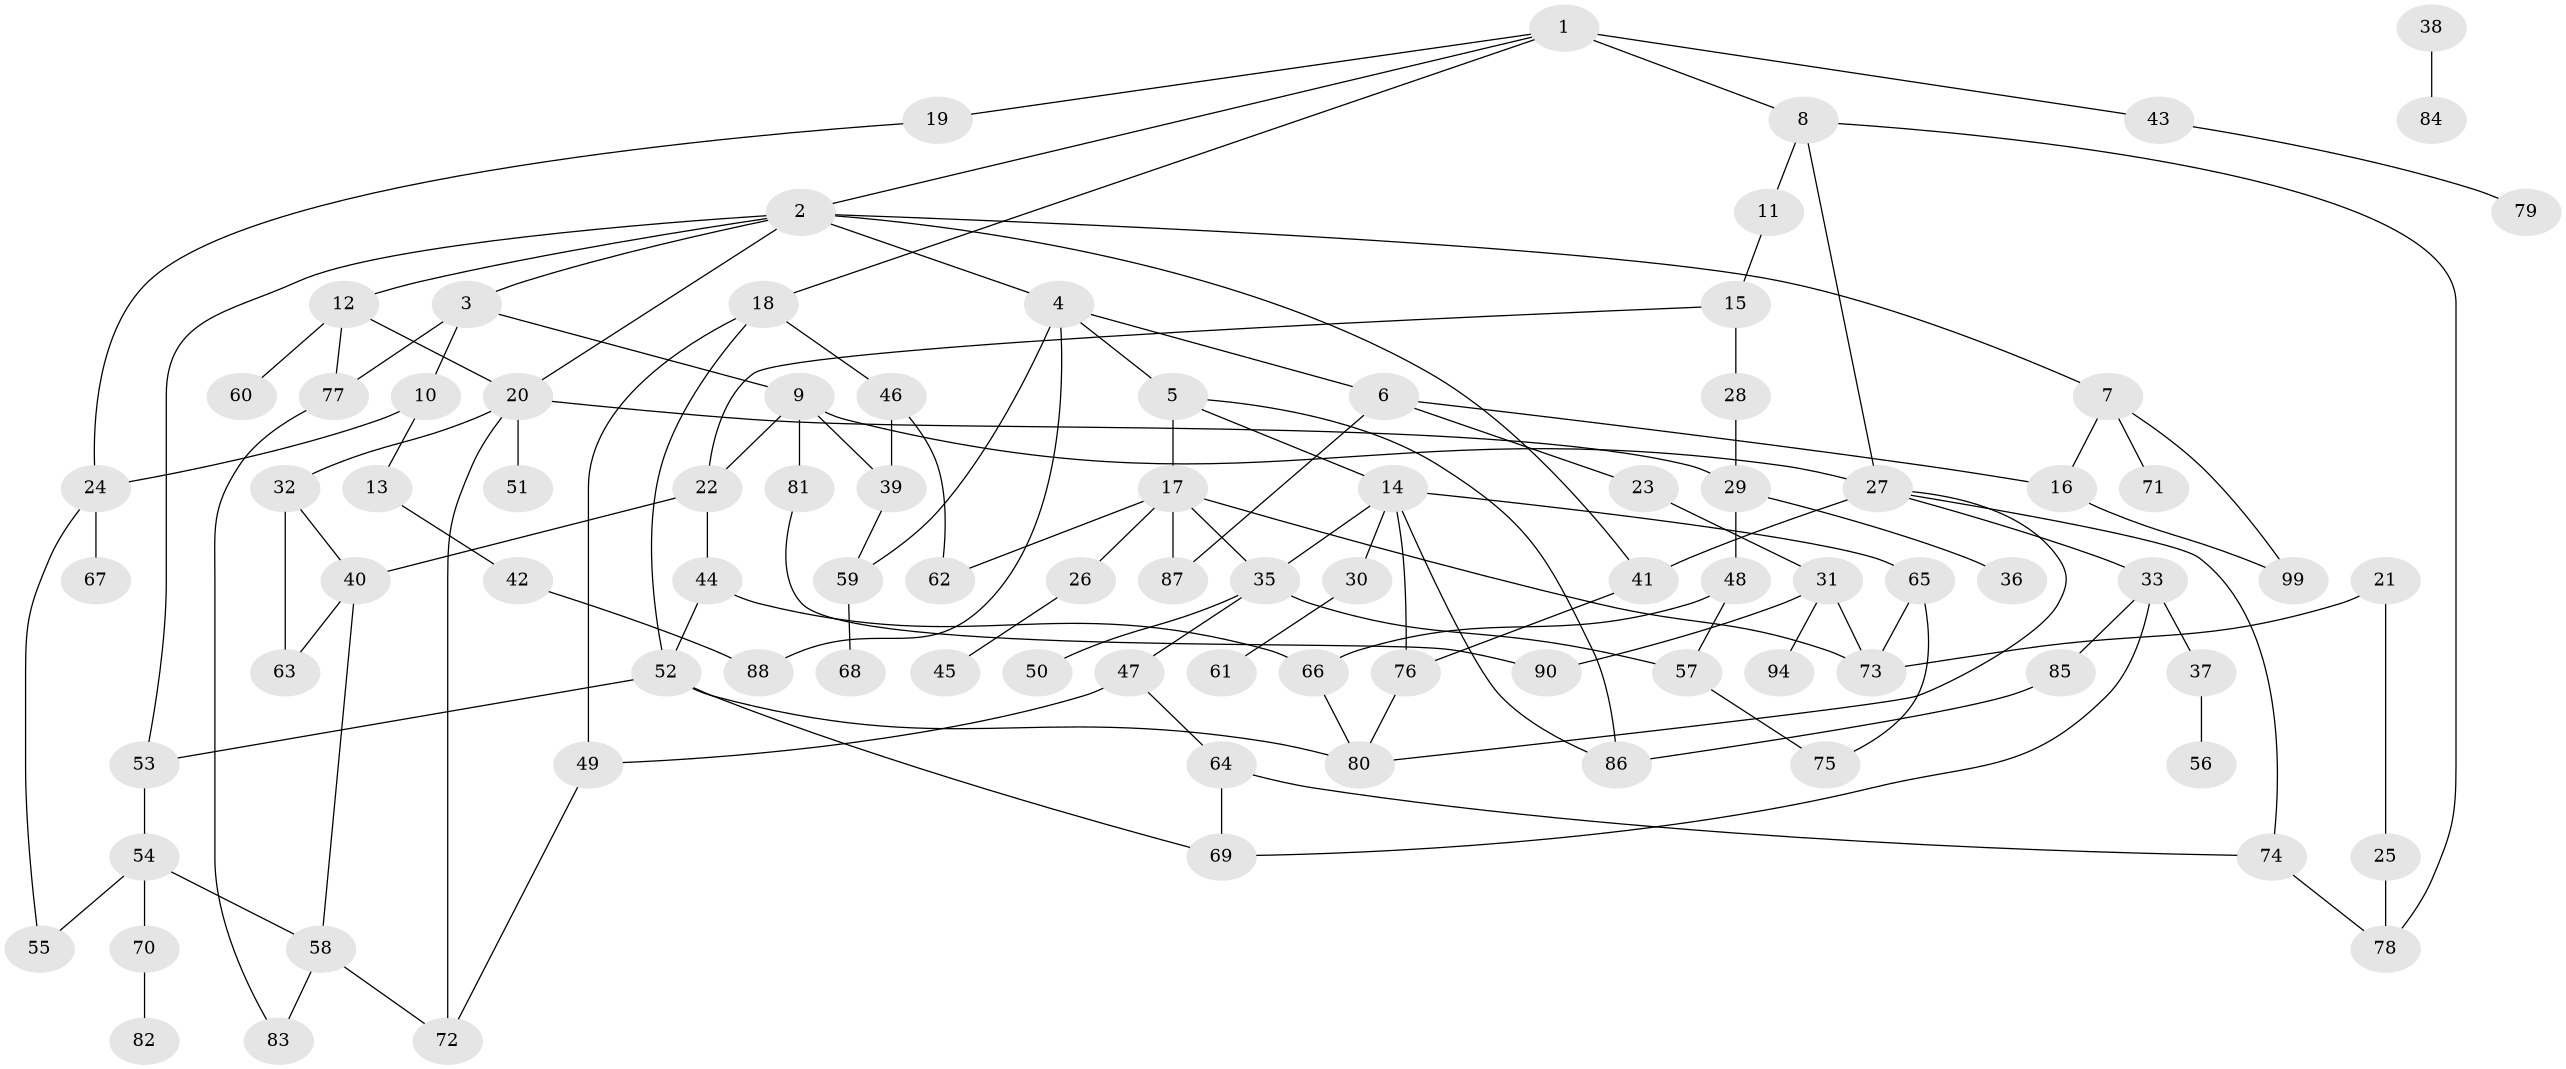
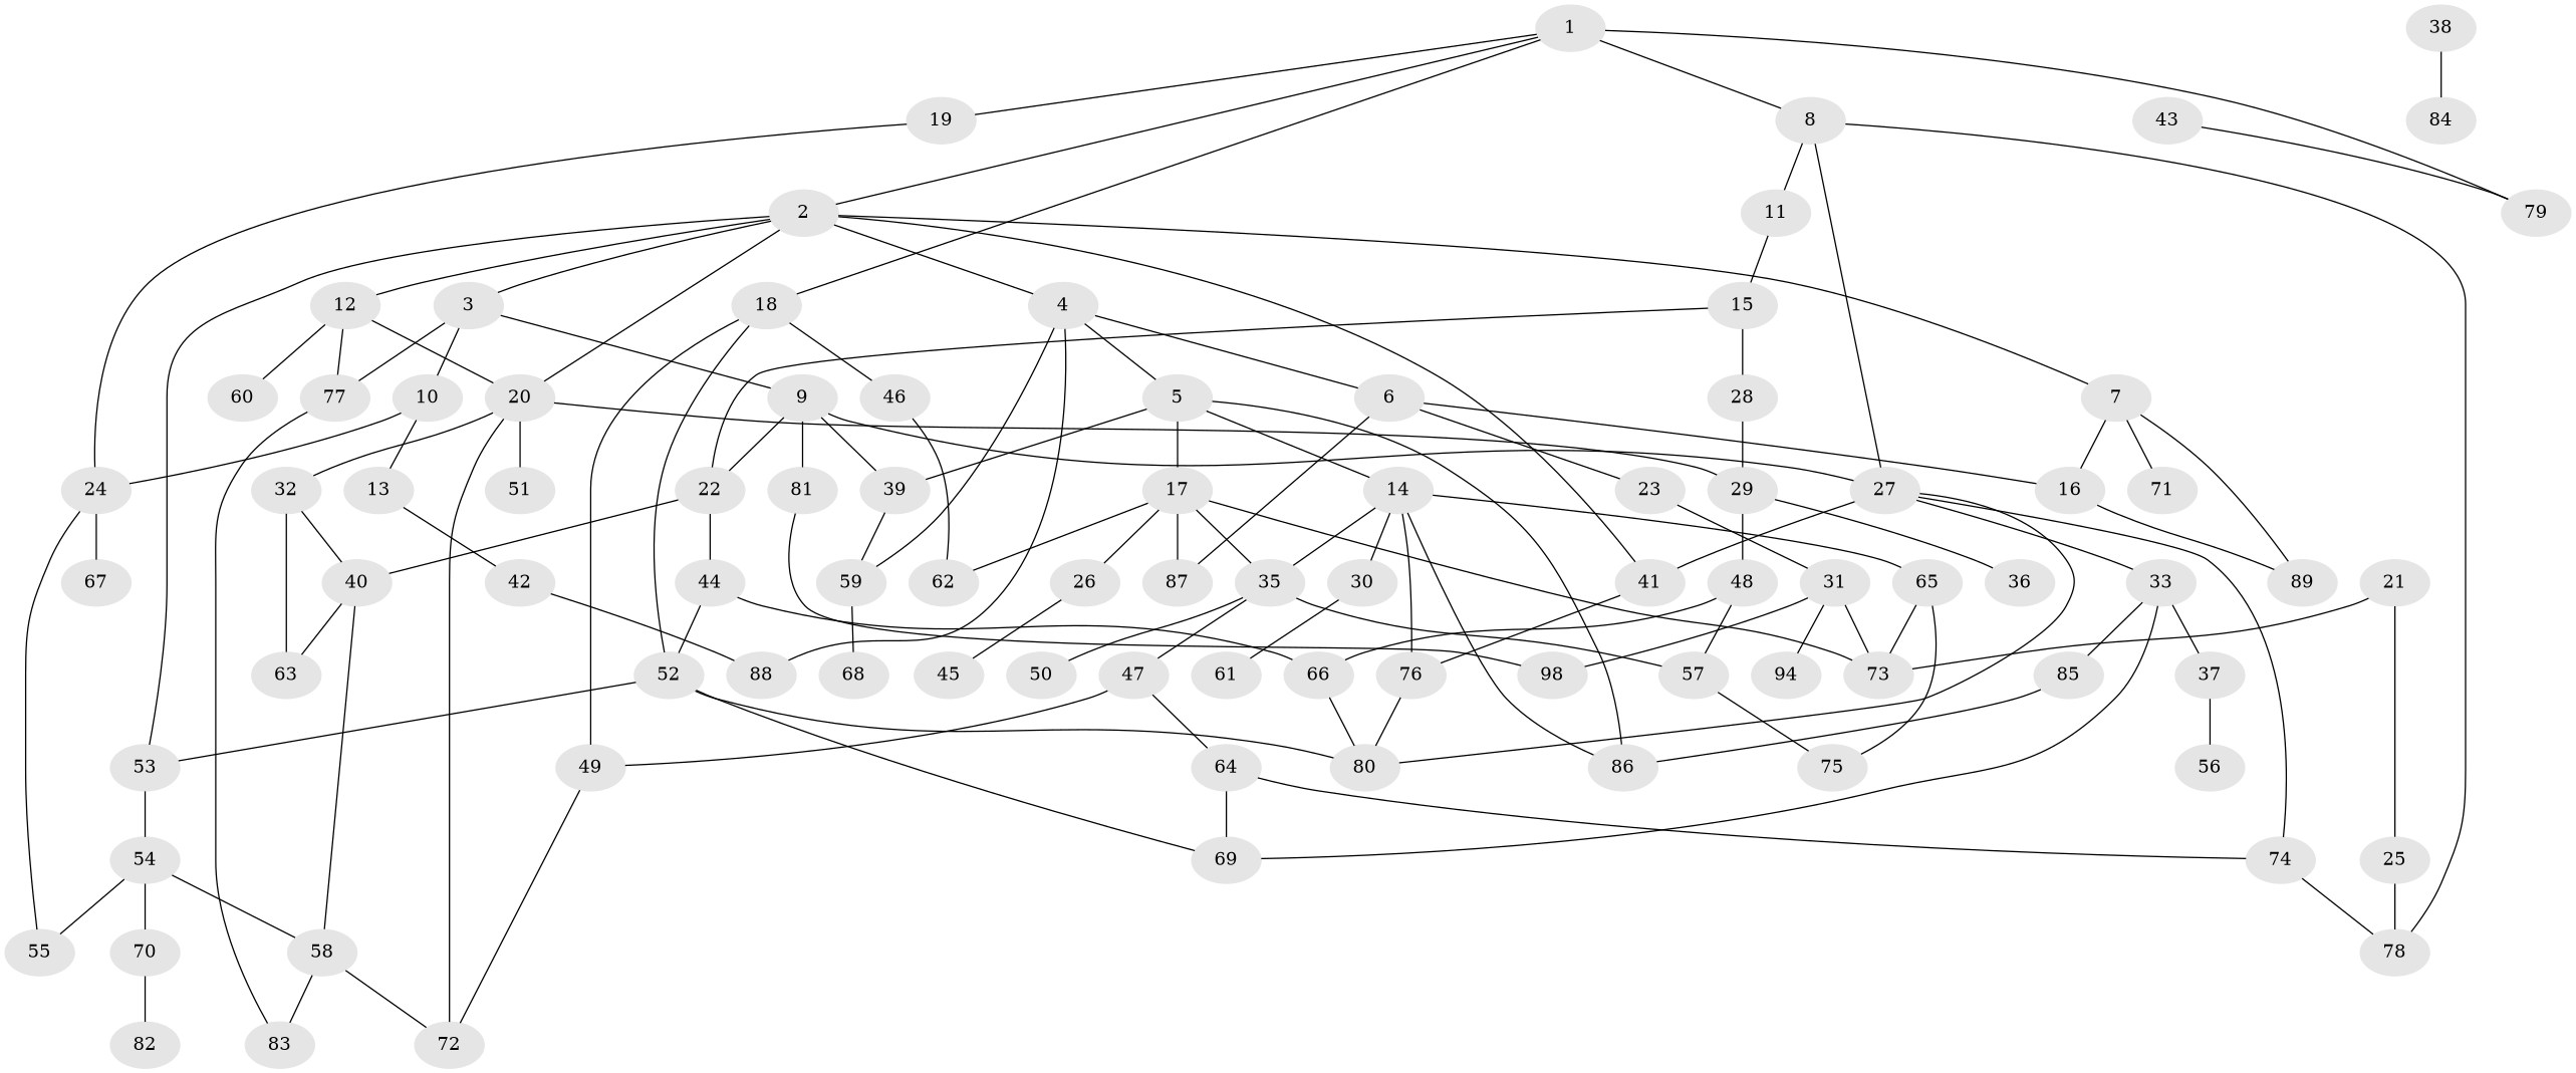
  graph {
    node [color=gray90 style=filled]
    1
    2
    8
    18
    19
    43
    3
    4
    7
    12
    20
    41
    53
    11
    27
    78
    46
    49
    52
    24
    79
    9
    10
    77
    5
    6
    59
    88
    16
    71
-   89 [label=99]
+   89
    60
    29
    32
    51
    72
    76
    54
    39
    22
    81
    13
    83
    14
    17
    86
    23
    87
    68
    30
    35
    65
    26
    62
    73
    31
    15
    33
    74
    80
    40
    44
-   90
+   90 [label=98]
    42
    55
    67
    28
    21
    25
    61
    47
    50
    57
    75
    45
    69
    36
    48
    63
    58
    66
    n82 [label=94]
    37
    85
    38
    84
    56
    64
    70
    82
    1 -- 2
    1 -- 8
    1 -- 18
    1 -- 19
-   1 -- 43
+   1 -- 79
    2 -- 3
    2 -- 4
    2 -- 7
    2 -- 12
    2 -- 20
    2 -- 41
    2 -- 53
    8 -- 11
    8 -- 27
    8 -- 78
    18 -- 46
    18 -- 49
    18 -- 52
    19 -- 24
    43 -- 79
    3 -- 9
    3 -- 10
    3 -- 77
    4 -- 5
    4 -- 6
    4 -- 59
    4 -- 88
    7 -- 16
    7 -- 71
    7 -- 89
    12 -- 20
    12 -- 77
    12 -- 60
    20 -- 29
    20 -- 32
    20 -- 51
    20 -- 72
    41 -- 76
    53 -- 54
    11 -- 15
    27 -- 41
    27 -- 33
    27 -- 74
    27 -- 80
    46 -- 62
    49 -- 72
    52 -- 53
    52 -- 80
    52 -- 69
    24 -- 55
    24 -- 67
    9 -- 27
    9 -- 39
    9 -- 22
    9 -- 81
    10 -- 24
    10 -- 13
    77 -- 83
-   46 -- 39
+   5 -- 39
    5 -- 14
    5 -- 17
    5 -- 86
    6 -- 16
    6 -- 23
    6 -- 87
    59 -- 68
    16 -- 89
    29 -- 36
    29 -- 48
    32 -- 40
    32 -- 63
    76 -- 80
    54 -- 55
    54 -- 58
    54 -- 70
    39 -- 59
    22 -- 40
    22 -- 44
    81 -- 90
    13 -- 42
    14 -- 76
    14 -- 86
    14 -- 30
    14 -- 35
    14 -- 65
    17 -- 87
    17 -- 35
    17 -- 26
    17 -- 62
    17 -- 73
    23 -- 31
    30 -- 61
    35 -- 47
    35 -- 50
    35 -- 57
    65 -- 73
    65 -- 75
    26 -- 45
    31 -- 73
    31 -- 90
    31 -- n82
    15 -- 22
    15 -- 28
    33 -- 69
    33 -- 37
    33 -- 85
    74 -- 78
    40 -- 63
    40 -- 58
    44 -- 52
    44 -- 66
    42 -- 88
    28 -- 29
    21 -- 73
    21 -- 25
    25 -- 78
    47 -- 49
    47 -- 64
    57 -- 75
    48 -- 57
    48 -- 66
    58 -- 72
    58 -- 83
    66 -- 80
    37 -- 56
    85 -- 86
    38 -- 84
    64 -- 74
    64 -- 69
    70 -- 82
  }
